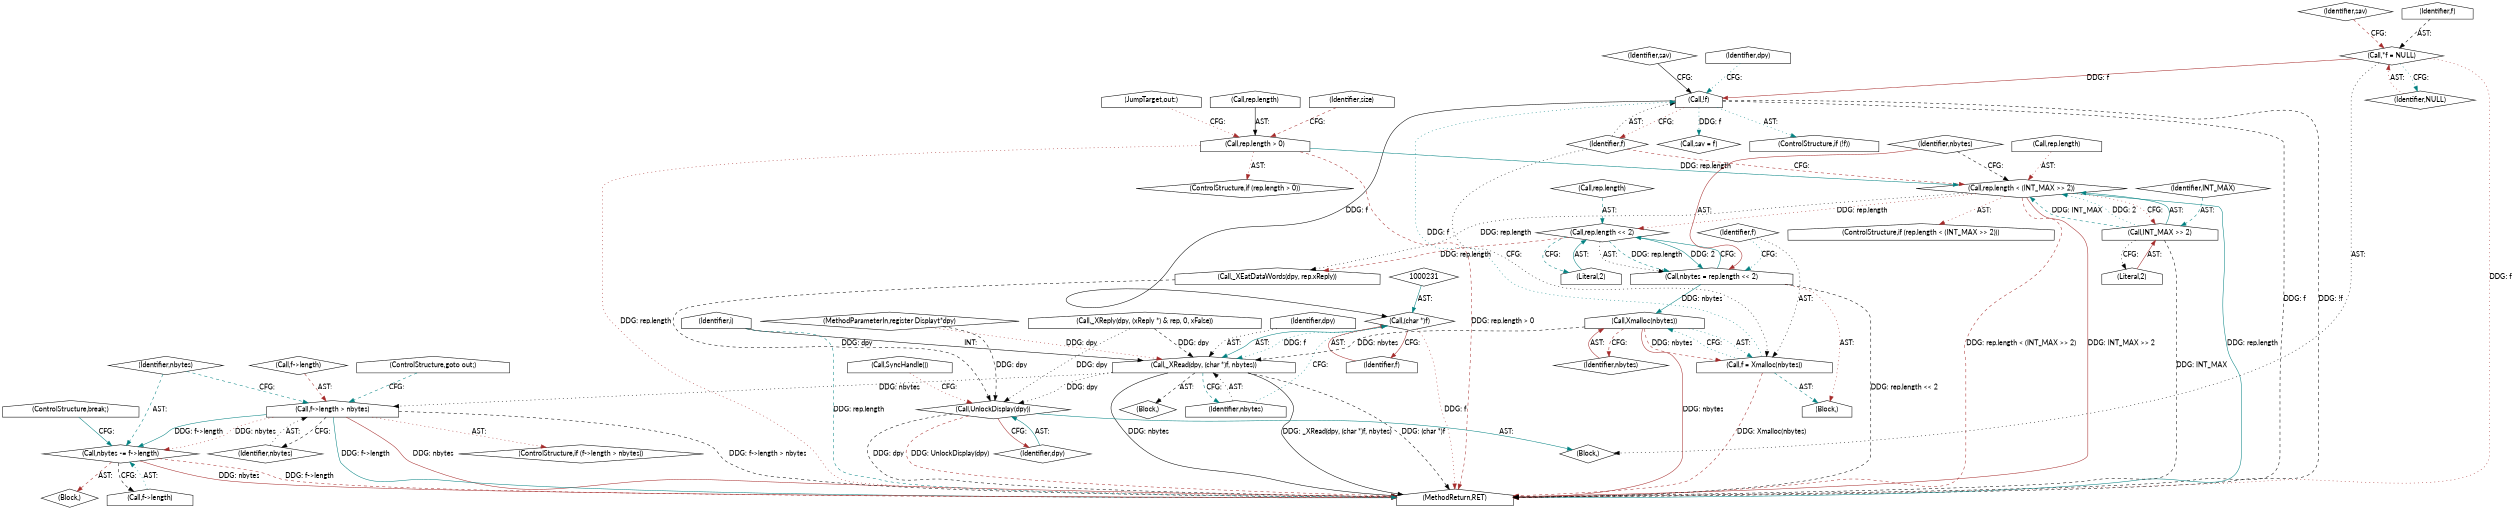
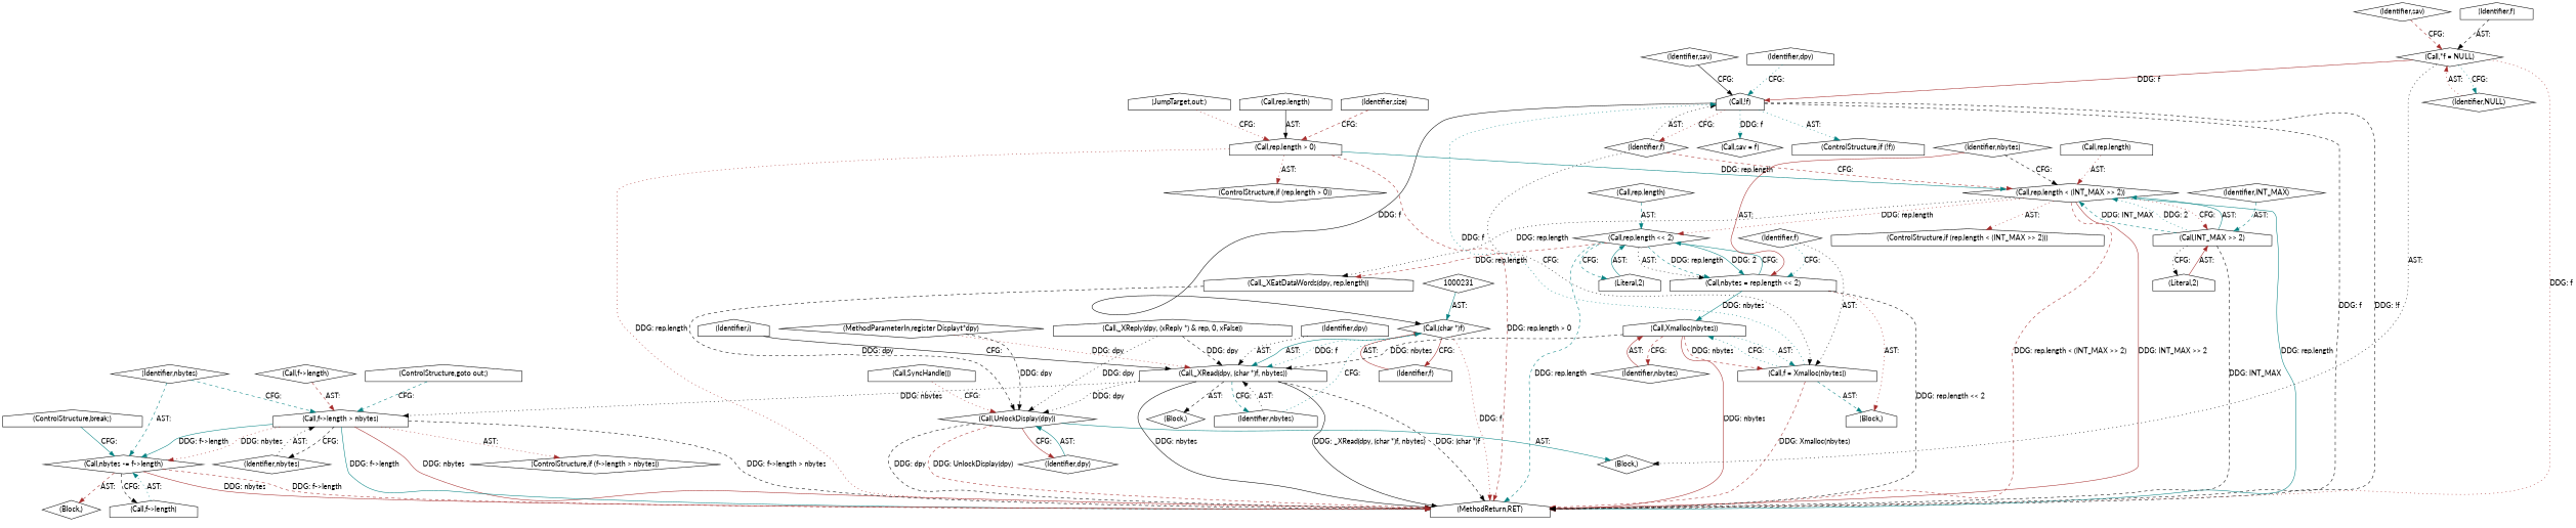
  digraph {
    fontname=Lato
    node [fontname=Lato shape=house]
    edge [color=brown fontname=Lato style=dotted]
    n1 [label="(Call,(char *)f)" shape=diamond]
    n2 [label="(Call,_XRead(dpy, (char *)f, nbytes))"]
    n3 [label="(Identifier,f)"]
    n4 [label="(MethodReturn,RET)"]
    n5 [label="(Call,f->length > nbytes)"]
    n6 [label="(Call,UnlockDisplay(dpy))" shape=diamond]
    n7 [label="(Block,)" shape=diamond]
    n8 [label="(Identifier,nbytes)"]
    n9 [label="(Call,!f)"]
    n10 [label="(Call,sav = f)" shape=diamond]
    n11 [label="(Identifier,f)" shape=diamond]
    n12 [label="(ControlStructure,if (!f))"]
    n13 [label="(Call,f = Xmalloc(nbytes))"]
    n14 [label="(Call,rep.length < (INT_MAX >> 2))" shape=diamond]
    n15 [label="(Call,*f = NULL)" shape=diamond]
    n16 [label="(Identifier,NULL)" shape=diamond]
    n17 [label="(Block,)" shape=diamond]
    n18 [label="(Call,Xmalloc(nbytes))"]
    n19 [label="(Block,)"]
    n20 [label="(Identifier,nbytes)" shape=diamond]
    n21 [label="(Call,nbytes = rep.length << 2)"]
    n22 [label="(Call,rep.length << 2)" shape=diamond]
-   n23 [label="(Call,_XEatDataWords(dpy, rep.xReply))"]
+   n23 [label="(Call,_XEatDataWords(dpy, rep.length))"]
    n24 [label="(Literal,2)"]
    n25 [label="(Call,INT_MAX >> 2)"]
    n26 [label="(ControlStructure,if (rep.length < (INT_MAX >> 2)))"]
    n27 [label="(Literal,2)"]
    n28 [label="(Call,rep.length > 0)"]
    n29 [label="(ControlStructure,if (rep.length > 0))" shape=diamond]
    n30 [label="(Call,nbytes -= f->length)" shape=diamond]
    n31 [label="(ControlStructure,if (f->length > nbytes))" shape=diamond]
    n32 [label="(Identifier,nbytes)" shape=diamond]
    n33 [label="(Identifier,dpy)" shape=diamond]
    n34 [label="(Block,)" shape=diamond]
    n35 [label="(Call,f->length)"]
    n36 [label="(Identifier,INT_MAX)" shape=diamond]
    n37 [label="(ControlStructure,goto out;)"]
    n38 [label="(Identifier,size)"]
    n39 [label="(Call,SyncHandle())"]
    n40 [label="(Call,rep.length)" shape=diamond]
    n41 [label="(Identifier,nbytes)" shape=diamond]
    n42 [label="(Identifier,sav)" shape=diamond]
    n43 [label="(Identifier,dpy)"]
    n44 [label="(JumpTarget,out:)"]
    n45 [label="(Call,_XReply(dpy, (xReply *) & rep, 0, xFalse))"]
    n46 [label="(Identifier,dpy)"]
    n47 [label="(Identifier,sav)" shape=diamond]
    n48 [label="(MethodParameterIn,register Display\t*dpy)" shape=diamond]
    n49 [label="(Identifier,nbytes)" shape=diamond]
    n50 [label="(Identifier,f)" shape=diamond]
    n51 [label="(Call,rep.length)"]
    n52 [label="(Call,f->length)" shape=diamond]
    n53 [label="(Identifier,f)"]
    n54 [label="(Identifier,i)"]
    n55 [label="(Call,rep.length)"]
    n56 [label="(ControlStructure,break;)"]
    1000231 [shape=diamond]
    n1 -> n2 [color=teal label="AST: " style=solid]
    n1 -> n2 [color=teal label="DDG: f"]
    n1 -> n3 [label="CFG: " style=solid]
    n1 -> n4 [label="DDG: f"]
    n2 -> n4 [color=black label="DDG: nbytes" style=solid]
    n2 -> n4 [color=black label="DDG: _XRead(dpy, (char *)f, nbytes)" style=solid]
    n2 -> n4 [color=black label="DDG: (char *)f" style=dashed]
    n2 -> n5 [color=black label="DDG: nbytes"]
    n2 -> n6 [color=black label="DDG: dpy"]
    n2 -> n7 [color=black label="AST: " style=dashed]
    n2 -> n8 [color=teal label="CFG: " style=dashed]
    n3 -> n1 [label="AST: " style=solid]
    n5 -> n4 [label="DDG: nbytes" style=solid]
    n5 -> n4 [color=black label="DDG: f->length > nbytes" style=dashed]
    n5 -> n4 [color=teal label="DDG: f->length" style=solid]
    n5 -> n30 [color=teal label="DDG: f->length" style=solid]
    n5 -> n30 [label="DDG: nbytes"]
    n5 -> n31 [label="AST: "]
    n5 -> n32 [color=black label="CFG: " style=dashed]
    n6 -> n4 [label="DDG: UnlockDisplay(dpy)" style=dashed]
    n6 -> n4 [color=black label="DDG: dpy" style=dashed]
    n6 -> n17 [color=teal label="AST: " style=solid]
    n6 -> n33 [label="CFG: " style=solid]
    n8 -> n1 [color=teal label="CFG: "]
    n8 -> n2 [color=black label="AST: "]
    n9 -> n1 [color=black label="DDG: f" style=solid]
    n9 -> n4 [color=black label="DDG: f" style=dashed]
    n9 -> n4 [color=black label="DDG: !f" style=dashed]
    n9 -> n10 [color=teal label="DDG: f"]
    n9 -> n11 [label="CFG: "]
    n9 -> n12 [color=teal label="AST: "]
    n11 -> n9 [color=black label="AST: "]
    n11 -> n13 [color=black label="CFG: "]
    n11 -> n14 [label="CFG: " style=dashed]
    n13 -> n4 [label="DDG: Xmalloc(nbytes)" style=dashed]
    n13 -> n9 [color=teal label="DDG: f"]
    n13 -> n18 [color=teal label="CFG: "]
    n13 -> n19 [color=teal label="AST: " style=dashed]
    n14 -> n4 [label="DDG: rep.length < (INT_MAX >> 2)" style=dashed]
    n14 -> n4 [label="DDG: INT_MAX >> 2" style=solid]
    n14 -> n4 [color=teal label="DDG: rep.length" style=solid]
    n14 -> n22 [label="DDG: rep.length"]
    n14 -> n23 [color=black label="DDG: rep.length"]
    n14 -> n25 [label="CFG: "]
    n14 -> n26 [label="AST: "]
    n15 -> n4 [label="DDG: f"]
    n15 -> n9 [label="DDG: f" style=solid]
    n15 -> n16 [color=teal label="CFG: "]
    n15 -> n17 [color=black label="AST: "]
    n16 -> n15 [label="AST: "]
    n18 -> n2 [color=black label="DDG: nbytes" style=dashed]
    n18 -> n4 [label="DDG: nbytes" style=solid]
    n18 -> n13 [color=teal label="AST: "]
    n18 -> n13 [label="DDG: nbytes" style=dashed]
    n18 -> n20 [label="CFG: " style=dashed]
    n20 -> n18 [label="AST: " style=solid]
    n21 -> n4 [color=black label="DDG: rep.length << 2" style=dashed]
    n21 -> n18 [color=teal label="DDG: nbytes" style=solid]
    n21 -> n19 [label="AST: "]
    n21 -> n22 [color=teal label="CFG: " style=solid]
-   n54 -> n4 [color=teal label="DDG: rep.length" style=dashed]
+   n22 -> n4 [color=teal label="DDG: rep.length" style=dashed]
    n22 -> n21 [color=black label="AST: "]
    n22 -> n21 [color=teal label="DDG: rep.length" style=dashed]
    n22 -> n21 [color=teal label="DDG: 2" style=solid]
    n22 -> n23 [label="DDG: rep.length" style=dashed]
    n22 -> n24 [color=teal label="CFG: " style=dashed]
    n23 -> n6 [color=black label="DDG: dpy" style=dashed]
    n24 -> n22 [color=teal label="AST: " style=solid]
    n25 -> n4 [color=black label="DDG: INT_MAX" style=dashed]
    n25 -> n14 [color=teal label="AST: " style=solid]
    n25 -> n14 [color=teal label="DDG: INT_MAX" style=dashed]
    n25 -> n14 [color=teal label="DDG: 2"]
    n25 -> n27 [color=black label="CFG: "]
    n27 -> n25 [label="AST: " style=solid]
    n28 -> n4 [label="DDG: rep.length > 0" style=dashed]
    n28 -> n4 [label="DDG: rep.length"]
    n28 -> n14 [color=teal label="DDG: rep.length" style=solid]
    n28 -> n29 [label="AST: "]
    n30 -> n4 [label="DDG: nbytes" style=solid]
    n30 -> n4 [label="DDG: f->length" style=dashed]
    n30 -> n34 [label="AST: " style=dashed]
    n30 -> n35 [color=black label="CFG: " style=dashed]
    n32 -> n5 [color=black label="AST: "]
    n33 -> n6 [color=teal label="AST: " style=solid]
    n35 -> n30 [color=teal label="AST: "]
    n36 -> n25 [color=teal label="AST: " style=dashed]
    n37 -> n5 [color=teal label="CFG: " style=dashed]
    n38 -> n28 [label="CFG: " style=dashed]
    n39 -> n6 [label="CFG: "]
    n40 -> n22 [color=teal label="AST: " style=dashed]
    n41 -> n14 [color=black label="CFG: " style=dashed]
    n41 -> n21 [label="AST: " style=solid]
    n42 -> n15 [label="CFG: " style=dashed]
    n43 -> n9 [color=teal label="CFG: "]
    n44 -> n28 [label="CFG: "]
    n45 -> n2 [color=black label="DDG: dpy" style=dashed]
    n45 -> n6 [color=black label="DDG: dpy"]
    n46 -> n2 [color=black label="AST: "]
    n47 -> n9 [color=black label="CFG: " style=solid]
    n48 -> n2 [label="DDG: dpy"]
    n48 -> n6 [color=black label="DDG: dpy" style=dashed]
    n49 -> n5 [color=teal label="CFG: " style=dashed]
    n49 -> n30 [color=teal label="AST: " style=dashed]
    n50 -> n13 [color=black label="AST: "]
    n50 -> n21 [color=teal label="CFG: "]
    n51 -> n14 [label="AST: "]
    n52 -> n5 [label="AST: " style=dashed]
    n53 -> n15 [color=black label="AST: " style=dashed]
-   n54 -> n2 [color=black label="INT: " style=solid]
+   n54 -> n2 [color=black label="CFG: " style=solid]
    n55 -> n28 [color=black label="AST: " style=solid]
    n56 -> n30 [color=teal label="CFG: " style=solid]
    1000231 -> n1 [color=teal label="AST: " style=solid]
  }
